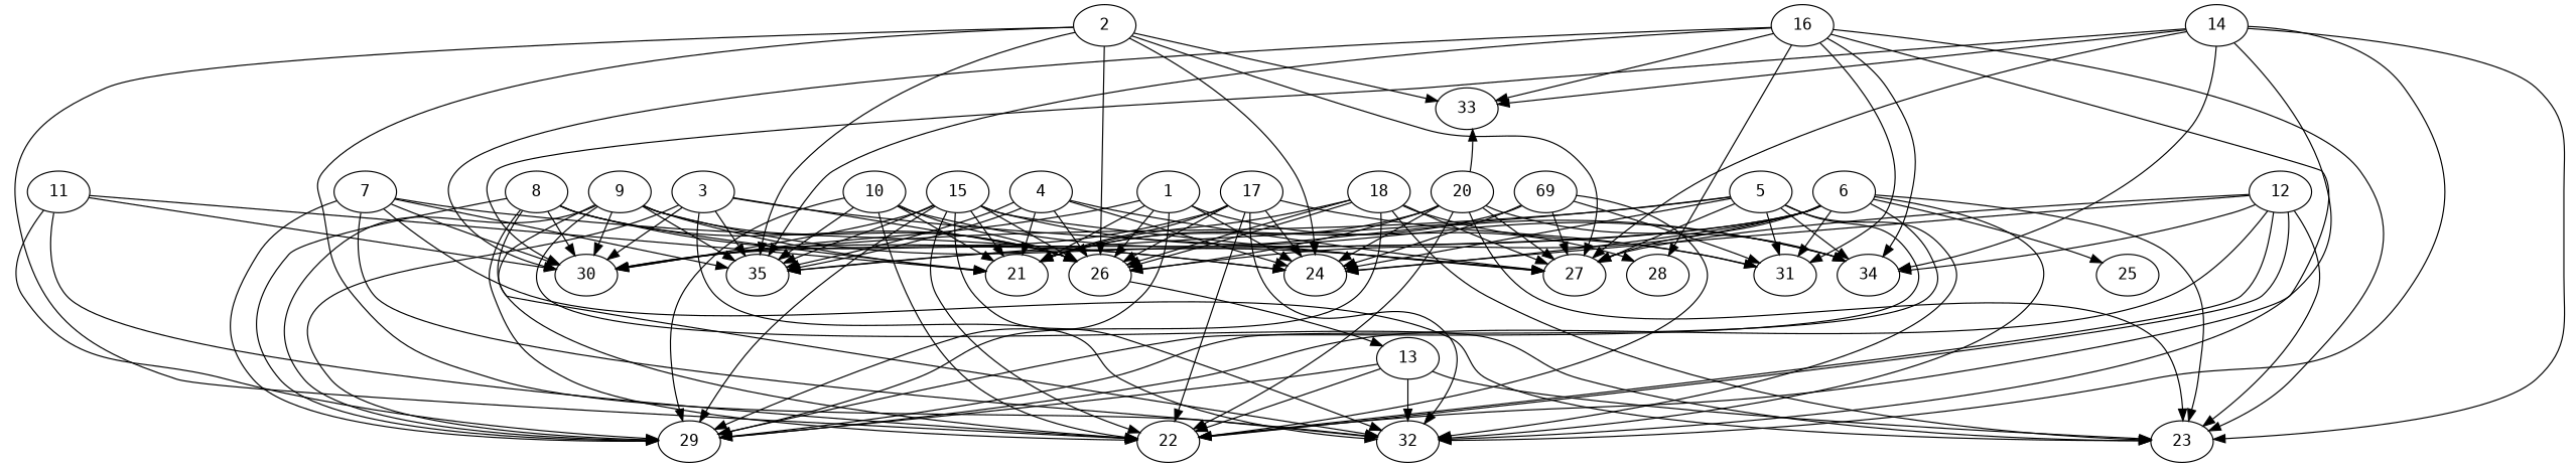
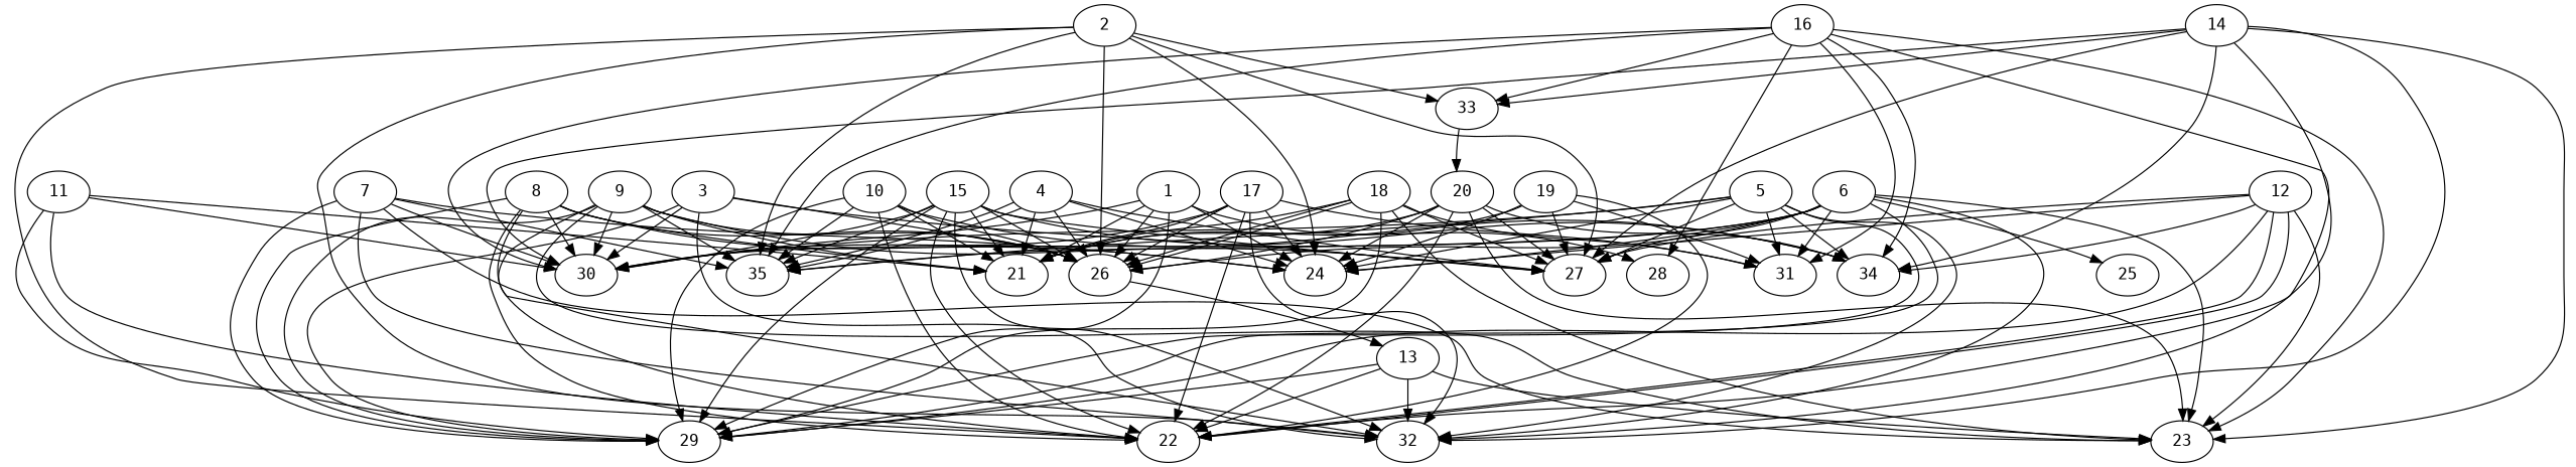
  digraph {
    fontname="DejaVu Sans Mono"
    node [alpha=0.05 fontname="DejaVu Sans Mono"]
    edge [fontname="DejaVu Sans Mono"]
    1 [alpha=0.12 expect_size=41492480]
    21 [alpha=0.13 expect_size=49688576]
    24 [alpha=0.07 expect_size=21948416]
    26 [alpha=0.12 expect_size=7851008]
    28 [alpha=0.15 expect_size=5423104]
    29 [alpha=0.04 expect_size=16793600]
    30 [expect_size=23177216]
    13 [alpha=0.06 expect_size=44594176]
    2 [alpha=0.01 expect_size=28516352]
    22 [alpha=0.16 expect_size=42716160]
    27 [alpha=0.18 expect_size=36033536]
    32 [alpha=0.11 expect_size=6724608]
    33 [alpha=0.08 expect_size=43413504]
    35 [alpha=0.02 expect_size=6277120]
    3 [alpha=0.03 expect_size=51368960]
    4 [alpha=0.20 expect_size=20732928]
    5 [expect_size=20841472]
    31 [alpha=0.10 expect_size=23465984]
    34 [expect_size=38100992]
    6 [alpha=0.19 expect_size=40909824]
    23 [alpha=0.18 expect_size=8216576]
    25 [alpha=0.02 expect_size=45616128]
    7 [alpha=0.06 expect_size=41752576]
    8 [alpha=0.13 expect_size=29641728]
    9 [alpha=0.15 expect_size=34842624]
    10 [alpha=0.02 expect_size=34898944]
    11 [alpha=0.17 expect_size=14382080]
    12 [expect_size=41640960]
    14 [alpha=0.10 expect_size=51622912]
    15 [alpha=0.04 expect_size=51252224]
    16 [alpha=0.12 expect_size=16944128]
    17 [alpha=0.07 expect_size=13650944]
    18 [expect_size=26662912]
-   19 [alpha=0.03 expect_size=9839616 label=69]
+   19 [alpha=0.03 expect_size=9839616]
    20 [alpha=0.00 expect_size=45131776]
    1 -> 21
    1 -> 24
    1 -> 26
    1 -> 28
    1 -> 29
    1 -> 30
    26 -> 13
    13 -> 29
    13 -> 22
    13 -> 32
    13 -> 23
    2 -> 24
    2 -> 26
    2 -> 22
    2 -> 27
    2 -> 32
    2 -> 33
    2 -> 35
    3 -> 26
    3 -> 29
    3 -> 30
    3 -> 27
    3 -> 32
-   3 -> 35
    4 -> 21
    4 -> 24
    4 -> 26
    4 -> 27
    4 -> 35
    4 -> 35
    5 -> 24
    5 -> 29
    5 -> 30
    5 -> 27
    5 -> 32
    5 -> 35
    5 -> 31
    5 -> 34
    6 -> 24
    6 -> 26
    6 -> 29
    6 -> 30
    6 -> 27
    6 -> 32
    6 -> 35
    6 -> 31
    6 -> 23
    6 -> 25
    7 -> 24
    7 -> 29
    7 -> 30
    7 -> 32
    7 -> 35
    7 -> 23
    8 -> 21
    8 -> 24
    8 -> 26
    8 -> 29
    8 -> 30
    8 -> 22
    8 -> 32
    9 -> 21
    9 -> 26
    9 -> 29
    9 -> 30
    9 -> 22
    9 -> 27
    9 -> 35
    9 -> 23
    10 -> 21
    10 -> 26
    10 -> 29
    10 -> 22
    10 -> 35
    10 -> 34
    11 -> 21
    11 -> 29
    11 -> 30
    11 -> 22
    12 -> 24
    12 -> 29
    12 -> 22
    12 -> 22
    12 -> 27
    12 -> 34
    12 -> 23
    14 -> 30
    14 -> 22
    14 -> 27
    14 -> 32
    14 -> 33
    14 -> 34
    14 -> 23
    15 -> 21
    15 -> 26
    15 -> 29
    15 -> 30
    15 -> 22
    15 -> 27
    15 -> 32
    15 -> 35
    15 -> 34
    16 -> 28
    16 -> 30
    16 -> 32
    16 -> 33
    16 -> 35
    16 -> 31
    16 -> 34
    16 -> 23
    17 -> 21
    17 -> 24
    17 -> 26
    17 -> 30
    17 -> 22
    17 -> 32
    17 -> 31
    18 -> 21
    18 -> 26
    18 -> 26
    18 -> 29
    18 -> 27
    18 -> 31
    18 -> 23
    19 -> 21
    19 -> 24
    19 -> 22
    19 -> 27
    19 -> 31
    20 -> 21
    20 -> 24
    20 -> 26
    20 -> 22
    20 -> 27
-   20 -> 33
+   33 -> 20
    20 -> 34
    20 -> 23
  }
